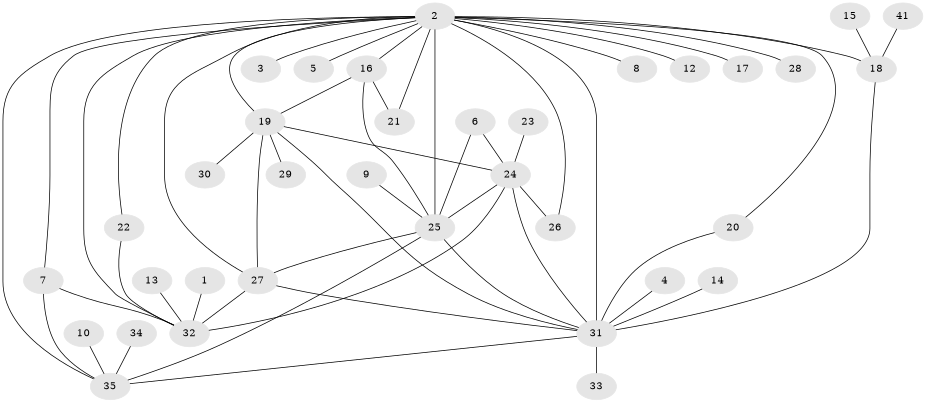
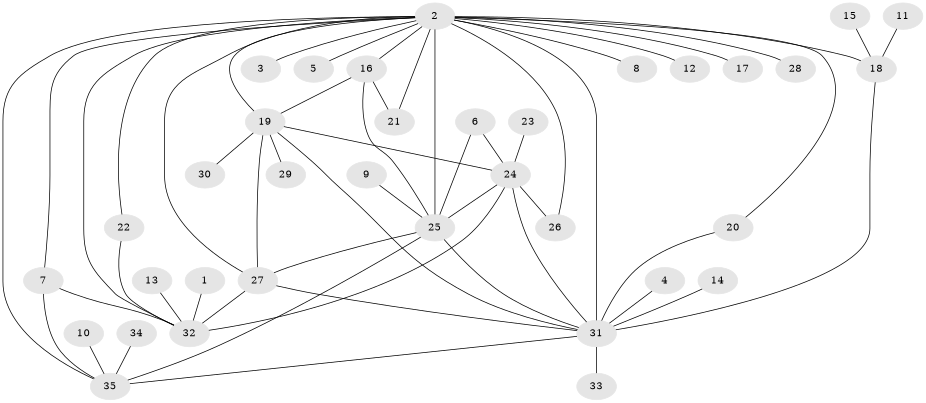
  graph {
    node [color=gray90 style=filled]
    edge [weight=1.0]
    1
    32
    2
    3
    5
    7
    8
    12
    16
    17
    18
    19
    20
    21
    22
    25
    26
    27
    28
    31
    35
    24
    29
    30
    33
    4
    6
    9
    10
-   11 [label=41]
+   11
    13
    14
    15
    23
    34
    1 -- 32
    2 -- 32
    2 -- 3
    2 -- 5
    2 -- 7
    2 -- 8
    2 -- 12
    2 -- 16
    2 -- 17
    2 -- 18
    2 -- 19 [weight=2.0]
    2 -- 20
    2 -- 21 [weight=2.0]
    2 -- 22
    2 -- 25 [weight=3.0]
    2 -- 26
    2 -- 27 [weight=2.0]
    2 -- 28
    2 -- 31 [weight=5.0]
    2 -- 35
    7 -- 32
    7 -- 35
    16 -- 19
    16 -- 21
    16 -- 25
    18 -- 31
    19 -- 27
    19 -- 31
    19 -- 24
    19 -- 29
    19 -- 30
    20 -- 31
    22 -- 32
    25 -- 27
    25 -- 31
    25 -- 35
    27 -- 32
    27 -- 31
    31 -- 35
    31 -- 33
    24 -- 32
    24 -- 25
    24 -- 26
    24 -- 31 [weight=2.0]
    4 -- 31
    6 -- 25
    6 -- 24
    9 -- 25
    10 -- 35
    11 -- 18
    13 -- 32
    14 -- 31
    15 -- 18
    23 -- 24
    34 -- 35
  }
